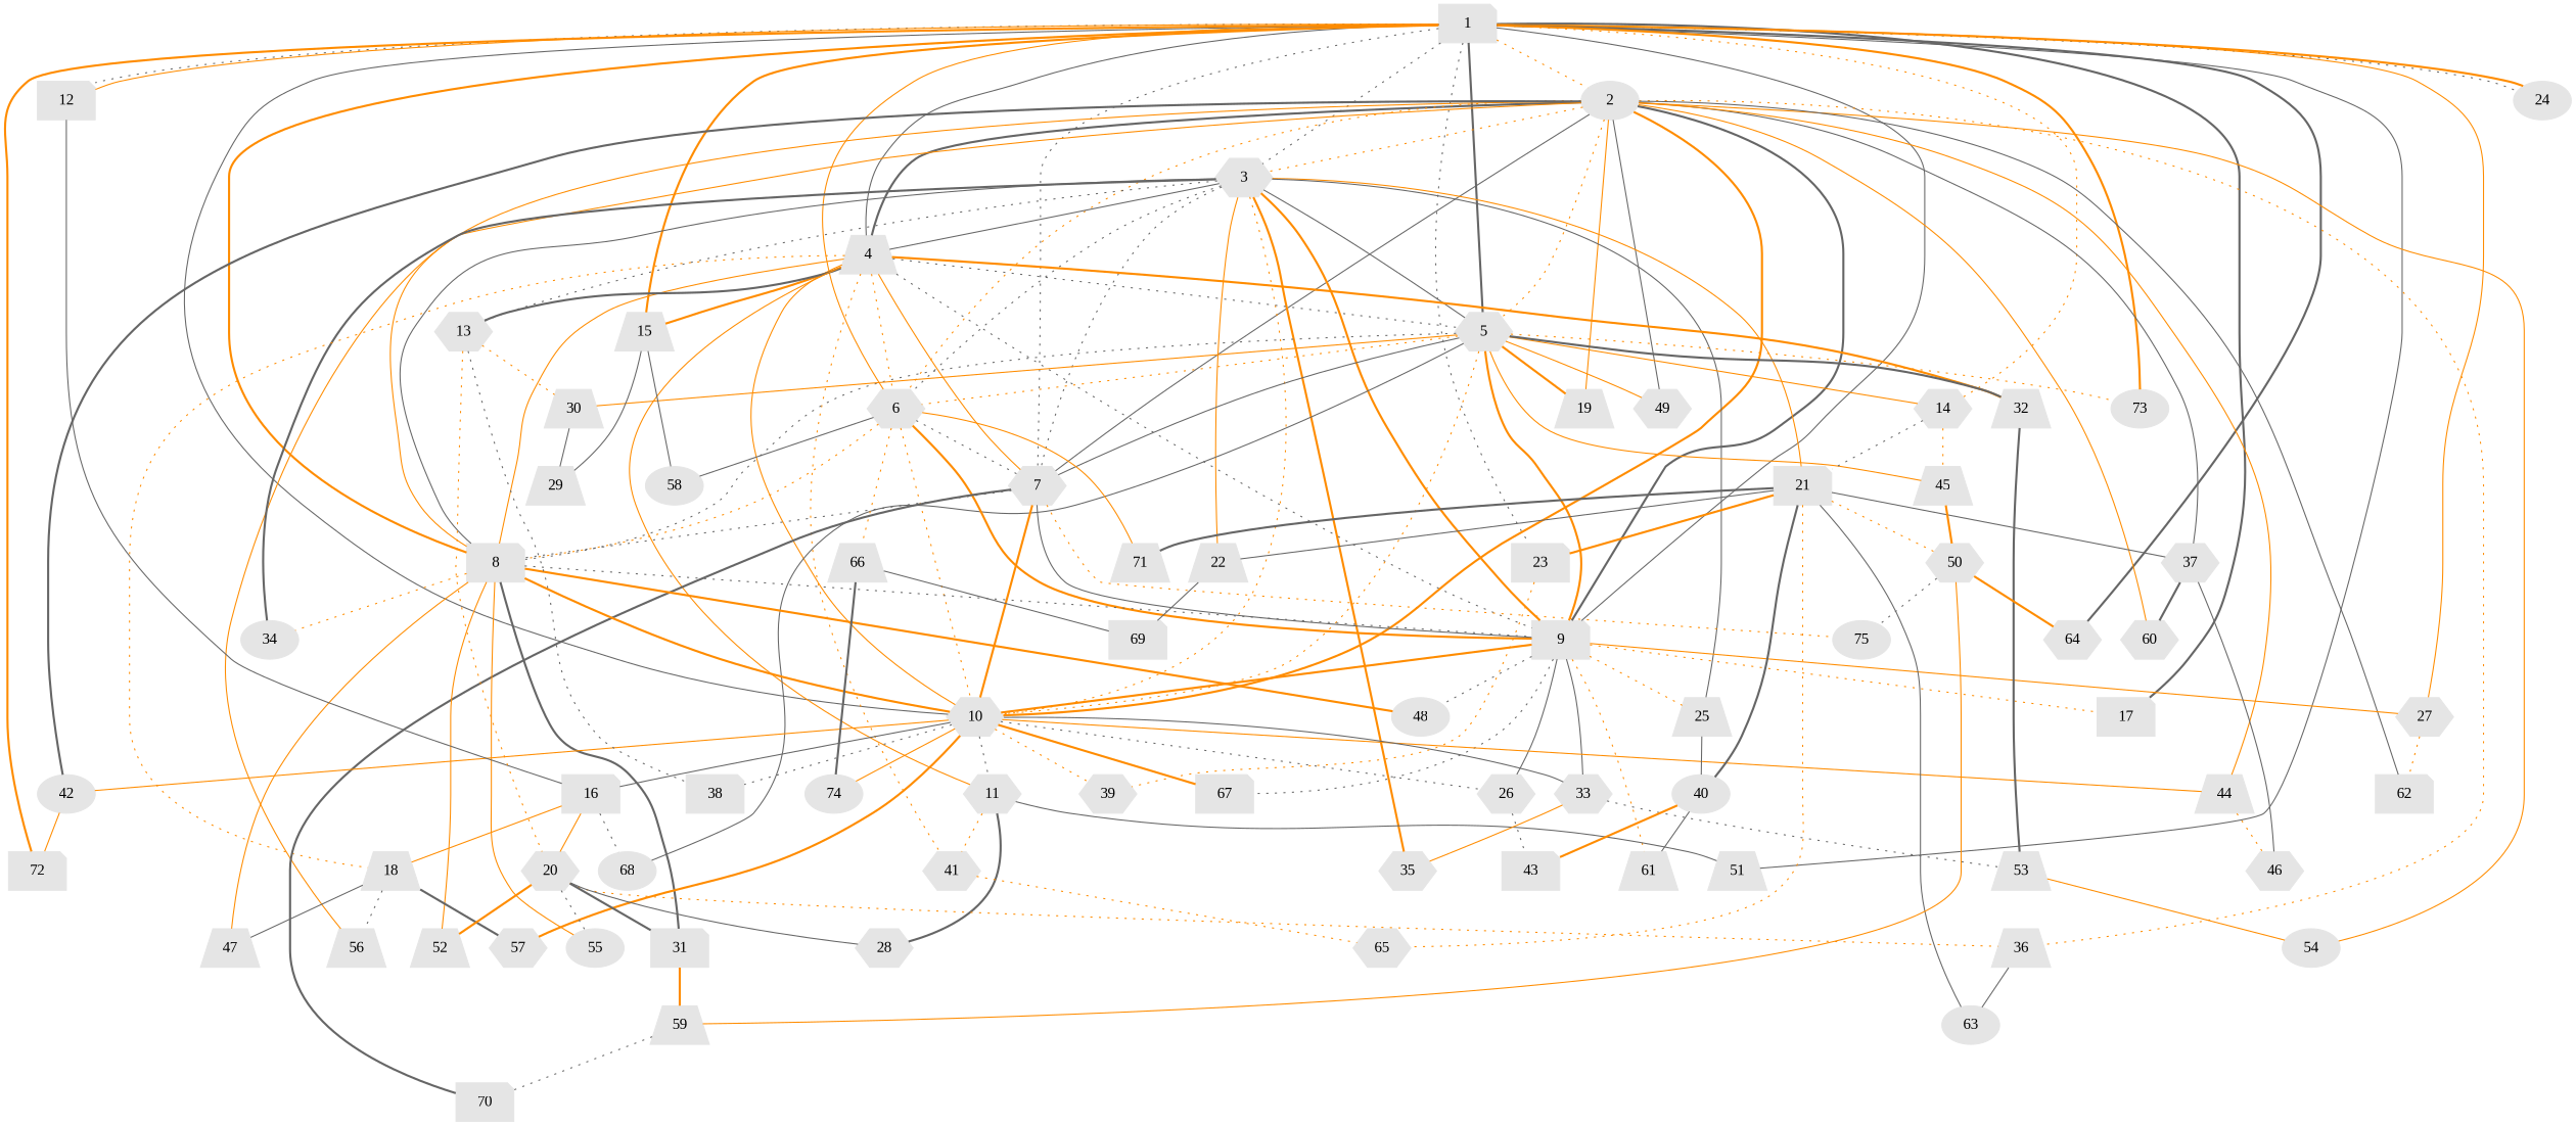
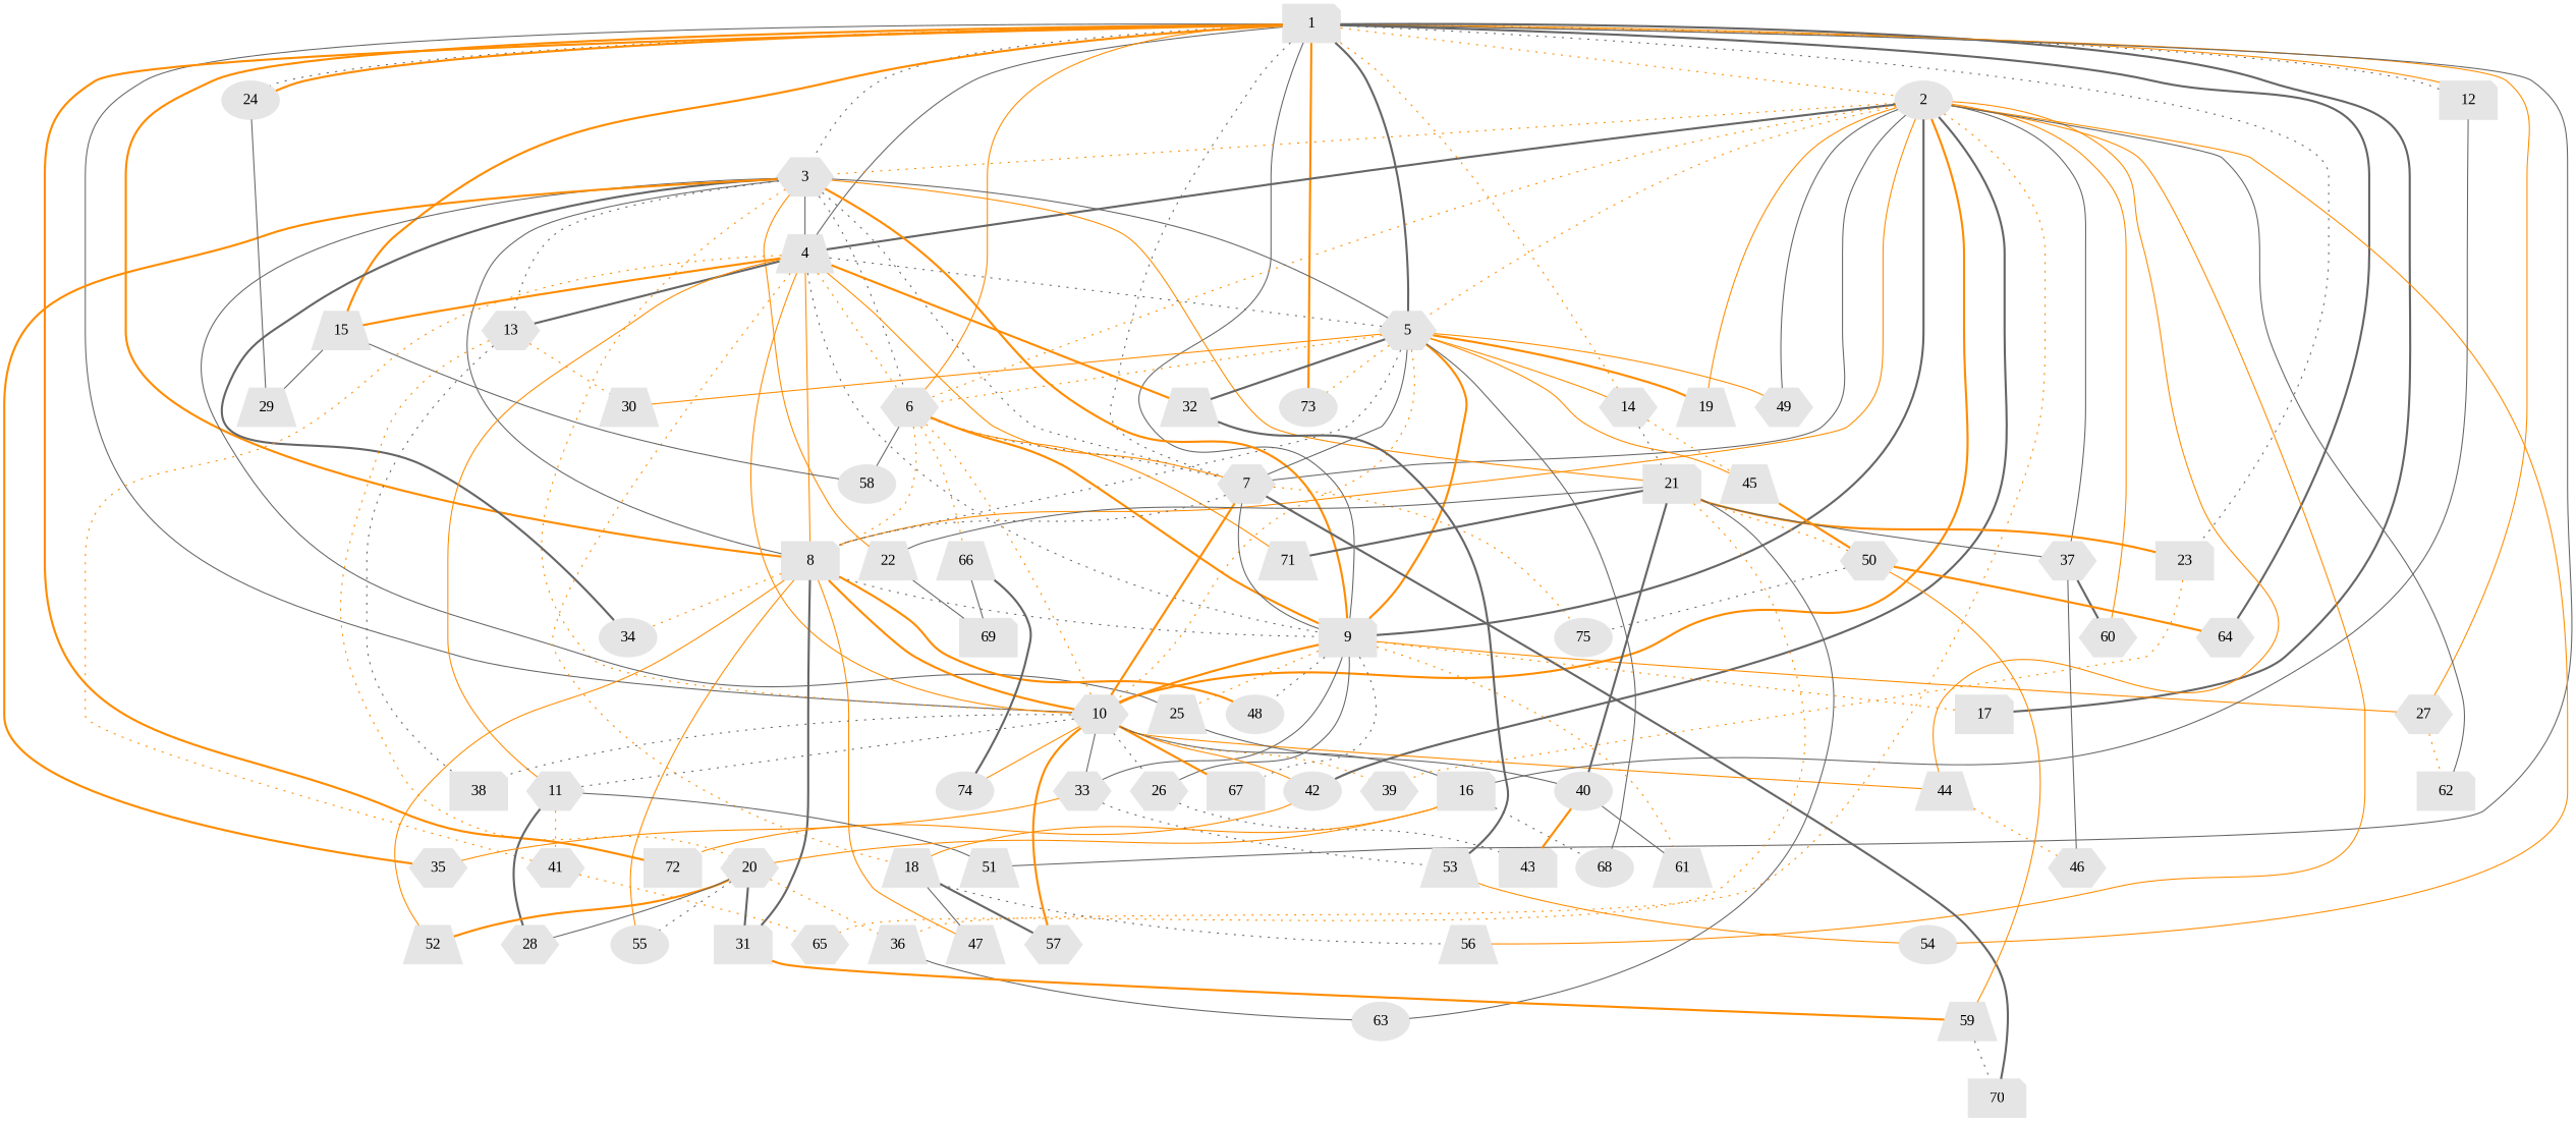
  graph {
    fontname="Liberation Serif"
    node [color=gray90 fontname="Liberation Serif" shape=hexagon style=filled]
    edge [color=darkorange fontname="Liberation Serif" style=solid]
    1 [shape=note]
    2 [shape=ellipse]
    3
    4 [shape=trapezium]
    5
    6
    7
    8 [shape=note]
    9 [shape=note]
    10
    12 [shape=note]
    14
    15 [shape=trapezium]
    17 [shape=note]
    23 [shape=note]
    24 [shape=ellipse]
    27
    51 [shape=trapezium]
    64
    72 [shape=note]
    73 [shape=ellipse]
    19 [shape=trapezium]
    36 [shape=trapezium]
    37
    42 [shape=ellipse]
    44 [shape=trapezium]
    49
    54 [shape=ellipse]
    56 [shape=trapezium]
    60
    62 [shape=note]
    13
    21 [shape=note]
    22 [shape=trapezium]
    25 [shape=trapezium]
    34 [shape=ellipse]
    35
    11
    18 [shape=trapezium]
    32 [shape=trapezium]
    41
    30 [shape=trapezium]
    45 [shape=trapezium]
    68 [shape=ellipse]
    58 [shape=ellipse]
    66 [shape=trapezium]
    71 [shape=trapezium]
    70 [shape=note]
    75 [shape=ellipse]
    31 [shape=note]
    47 [shape=trapezium]
    48 [shape=ellipse]
    52 [shape=trapezium]
    55 [shape=ellipse]
    26
    33
    61 [shape=trapezium]
    67 [shape=note]
    16 [shape=note]
    38 [shape=note]
    39
    57
    74 [shape=ellipse]
    29 [shape=trapezium]
    63 [shape=ellipse]
    46
    20
    40 [shape=ellipse]
    50
    65
    69 [shape=note]
    28
    53 [shape=trapezium]
    59 [shape=trapezium]
    43 [shape=note]
    1 -- 2 [style=dotted]
    1 -- 3 [color=gray40 style=dotted]
    1 -- 4 [color=gray40]
    1 -- 5 [color=gray40 style=bold]
    1 -- 6
    1 -- 7 [color=gray40 style=dotted]
    1 -- 8 [style=bold]
    1 -- 9 [color=gray40]
    1 -- 10 [color=gray40]
    1 -- 12 [color=gray40 style=dotted]
    1 -- 12
    1 -- 14 [style=dotted]
    1 -- 15 [style=bold]
    1 -- 17 [color=gray40 style=bold]
    1 -- 23 [color=gray40 style=dotted]
    1 -- 24 [color=gray40 style=dotted]
    1 -- 24 [style=bold]
    1 -- 27
    1 -- 51 [color=gray40]
    1 -- 64 [color=gray40 style=bold]
    1 -- 72 [style=bold]
    1 -- 73 [style=bold]
    2 -- 3 [style=dotted]
    2 -- 4 [color=gray40 style=bold]
    2 -- 5 [style=dotted]
    2 -- 6 [style=dotted]
    2 -- 7 [color=gray40]
    2 -- 8
    2 -- 9 [color=gray40 style=bold]
    2 -- 10 [style=bold]
    2 -- 19
    2 -- 36 [style=dotted]
    2 -- 37 [color=gray40]
    2 -- 42 [color=gray40 style=bold]
    2 -- 44
    2 -- 49 [color=gray40]
    2 -- 54
    2 -- 56
    2 -- 60
    2 -- 62 [color=gray40]
    3 -- 4 [color=gray40]
    3 -- 5 [color=gray40]
    3 -- 6 [color=gray40 style=dotted]
    3 -- 7 [color=gray40 style=dotted]
    3 -- 8 [color=gray40]
    3 -- 9 [style=bold]
    3 -- 10 [style=dotted]
    3 -- 13 [color=gray40 style=dotted]
    3 -- 21
    3 -- 22
    3 -- 25 [color=gray40]
    3 -- 34 [color=gray40 style=bold]
    3 -- 35 [style=bold]
    4 -- 5 [color=gray40 style=dotted]
    4 -- 6 [style=dotted]
    4 -- 7
    4 -- 8
    4 -- 9 [color=gray40 style=dotted]
    4 -- 10
    4 -- 15 [style=bold]
    4 -- 13 [color=gray40 style=bold]
    4 -- 11
    4 -- 18 [style=dotted]
    4 -- 32 [style=bold]
    4 -- 41 [style=dotted]
    5 -- 6 [style=dotted]
    5 -- 7 [color=gray40]
    5 -- 8 [color=gray40 style=dotted]
    5 -- 9 [style=bold]
    5 -- 10 [style=dotted]
    5 -- 14
    5 -- 73 [style=dotted]
    5 -- 19 [style=bold]
    5 -- 49
    5 -- 32 [color=gray40 style=bold]
    5 -- 30
    5 -- 45
    5 -- 68 [color=gray40]
    6 -- 7 [color=gray40 style=dotted]
    6 -- 8 [style=dotted]
    6 -- 9 [style=bold]
    6 -- 10 [style=dotted]
    6 -- 58 [color=gray40]
    6 -- 66 [style=dotted]
    6 -- 71
    7 -- 8 [color=gray40 style=dotted]
    7 -- 9 [color=gray40]
    7 -- 10 [style=bold]
    7 -- 70 [color=gray40 style=bold]
    7 -- 75 [style=dotted]
    8 -- 9 [color=gray40 style=dotted]
    8 -- 10 [style=bold]
    8 -- 34 [style=dotted]
    8 -- 31 [color=gray40 style=bold]
    8 -- 47
    8 -- 48 [style=bold]
    8 -- 52
    8 -- 55
    9 -- 10 [style=bold]
    9 -- 17 [style=dotted]
    9 -- 27
    9 -- 25 [style=dotted]
    9 -- 48 [color=gray40 style=dotted]
    9 -- 26 [color=gray40]
    9 -- 33 [color=gray40]
    9 -- 61 [style=dotted]
    9 -- 67 [color=gray40 style=dotted]
    10 -- 42
    10 -- 44
    10 -- 11 [color=gray40 style=dotted]
    10 -- 26 [color=gray40 style=dotted]
    10 -- 33 [color=gray40]
    10 -- 67 [style=bold]
    10 -- 16 [color=gray40]
    10 -- 38 [color=gray40 style=dotted]
    10 -- 39 [style=dotted]
    10 -- 57 [style=bold]
    10 -- 74
    12 -- 16 [color=gray40]
    14 -- 21 [color=gray40 style=dotted]
    14 -- 45 [style=dotted]
    15 -- 58 [color=gray40]
    15 -- 29 [color=gray40]
    23 -- 39 [style=dotted]
-   30 -- 29 [color=gray40]
+   24 -- 29 [color=gray40]
    27 -- 62 [style=dotted]
    36 -- 63 [color=gray40]
    37 -- 60 [color=gray40 style=bold]
    37 -- 46 [color=gray40]
    42 -- 72
    44 -- 46 [style=dotted]
    13 -- 30 [style=dotted]
    13 -- 38 [color=gray40 style=dotted]
    13 -- 20 [style=dotted]
    21 -- 23 [style=bold]
    21 -- 37 [color=gray40]
    21 -- 22 [color=gray40]
    21 -- 71 [color=gray40 style=bold]
    21 -- 63 [color=gray40]
    21 -- 40 [color=gray40 style=bold]
    21 -- 50 [style=dotted]
    21 -- 65 [style=dotted]
    22 -- 69 [color=gray40]
    25 -- 40 [color=gray40]
    11 -- 51 [color=gray40]
    11 -- 41 [style=dotted]
    11 -- 28 [color=gray40 style=bold]
    18 -- 56 [color=gray40 style=dotted]
    18 -- 47 [color=gray40]
    18 -- 57 [color=gray40 style=bold]
    32 -- 53 [color=gray40 style=bold]
    41 -- 65 [style=dotted]
    45 -- 50 [style=bold]
    66 -- 74 [color=gray40 style=bold]
    66 -- 69 [color=gray40]
    31 -- 59 [style=bold]
    26 -- 43 [color=gray40 style=dotted]
    33 -- 35
    33 -- 53 [color=gray40 style=dotted]
    16 -- 18
    16 -- 68 [color=gray40 style=dotted]
    16 -- 20
    20 -- 36 [style=dotted]
    20 -- 31 [color=gray40 style=bold]
    20 -- 52 [style=bold]
    20 -- 55 [color=gray40 style=dotted]
    20 -- 28 [color=gray40]
    40 -- 61 [color=gray40]
    40 -- 43 [style=bold]
    50 -- 64 [style=bold]
    50 -- 75 [color=gray40 style=dotted]
    50 -- 59
    53 -- 54
    59 -- 70 [color=gray40 style=dotted]
  }
